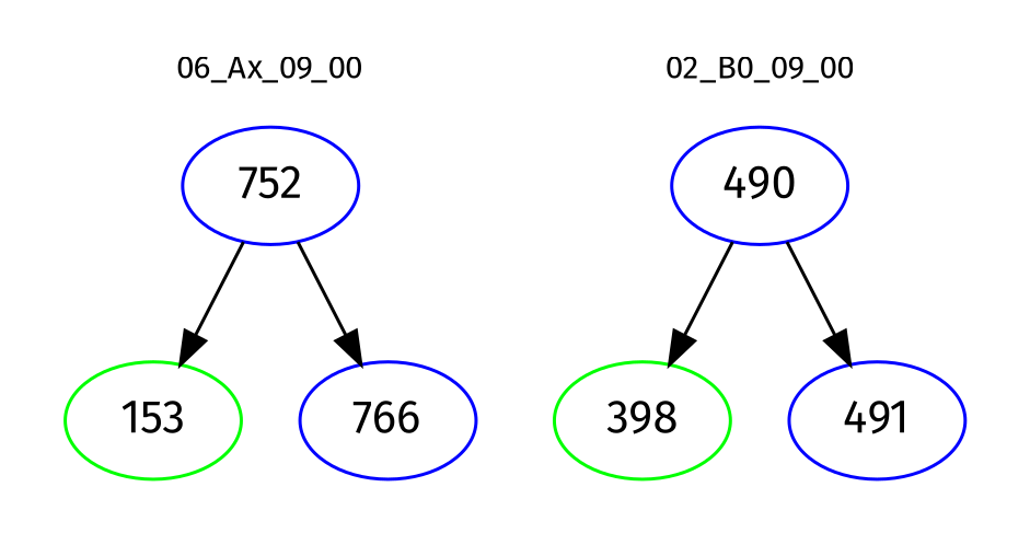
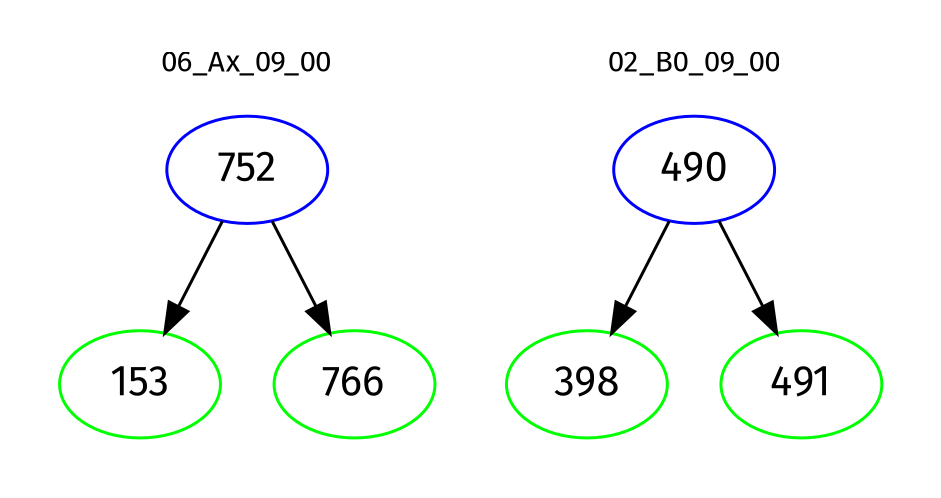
  digraph {
    fontname="Fira Sans"
    node [color=green fontname="Fira Sans"]
    edge [color=black fontname="Fira Sans"]
    n1 [color=blue label=752]
    n2 [label=153]
-   n3 [color=blue label=766]
+   n3 [label=766]
    n4 [color=blue label=490]
    n5 [label=398]
-   n6 [color=blue label=491]
+   n6 [label=491]
    subgraph cluster_1 {
      color=white
      fontsize=10
      label="06_Ax_09_00"
      n1
      n2
      n3
    }
    subgraph cluster_2 {
      color=white
      fontsize=10
      label="02_B0_09_00"
      n4
      n5
      n6
    }
    n1 -> n2
    n1 -> n3
    n4 -> n5
    n4 -> n6
  }
